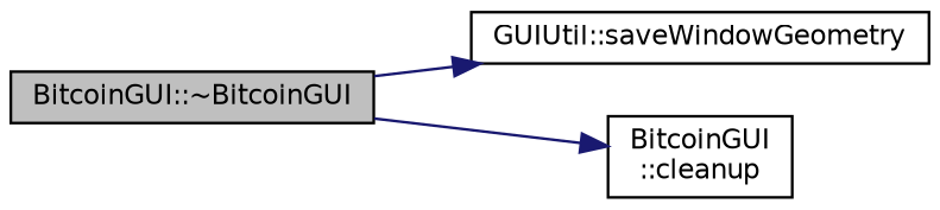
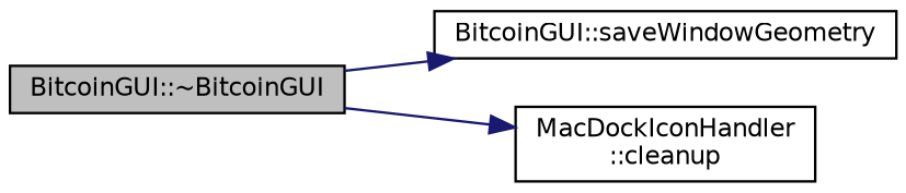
  digraph {
    rankdir=LR
    node [color=black fillcolor=white fontname=Helvetica fontsize=10 shape=record style=filled]
    edge [color=midnightblue fontname=Helvetica fontsize=10 labelfontname=Helvetica labelfontsize=10 style=solid]
    n1 [fillcolor=grey75 fontcolor=black height=0.2 label="BitcoinGUI::~BitcoinGUI" width=0.4]
-   n2 [height=0.2 label="GUIUtil::saveWindowGeometry" width=0.4]
-   n3 [height=0.2 label="BitcoinGUI\l::cleanup" width=0.4]
+   n2 [height=0.2 label="BitcoinGUI::saveWindowGeometry" width=0.4]
+   n3 [height=0.2 label="MacDockIconHandler\l::cleanup" width=0.4]
    n1 -> n2
    n1 -> n3
  }
